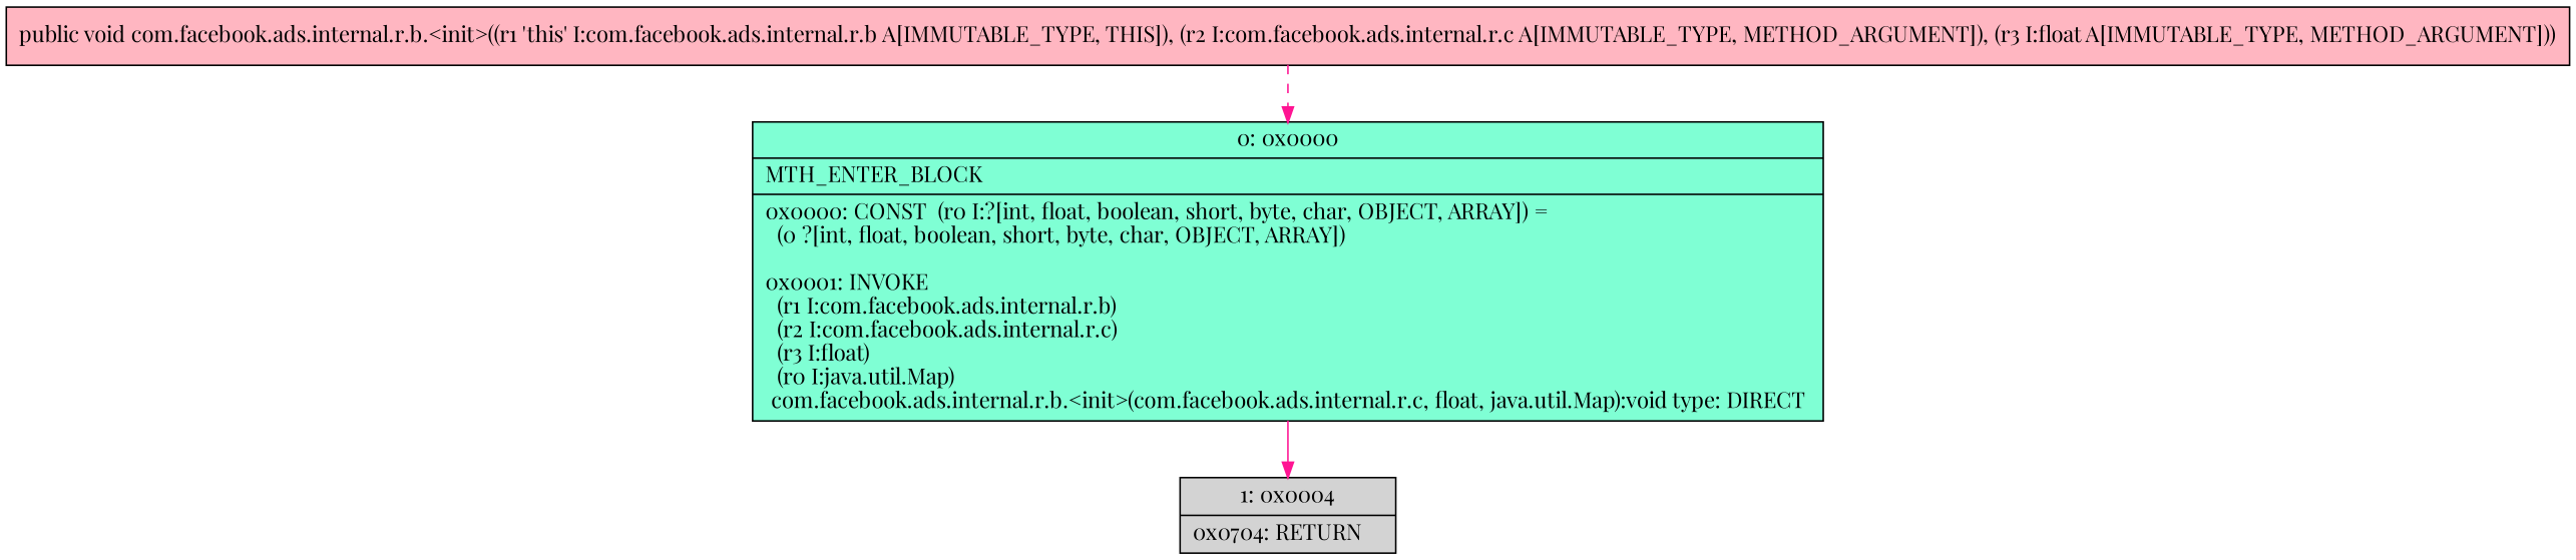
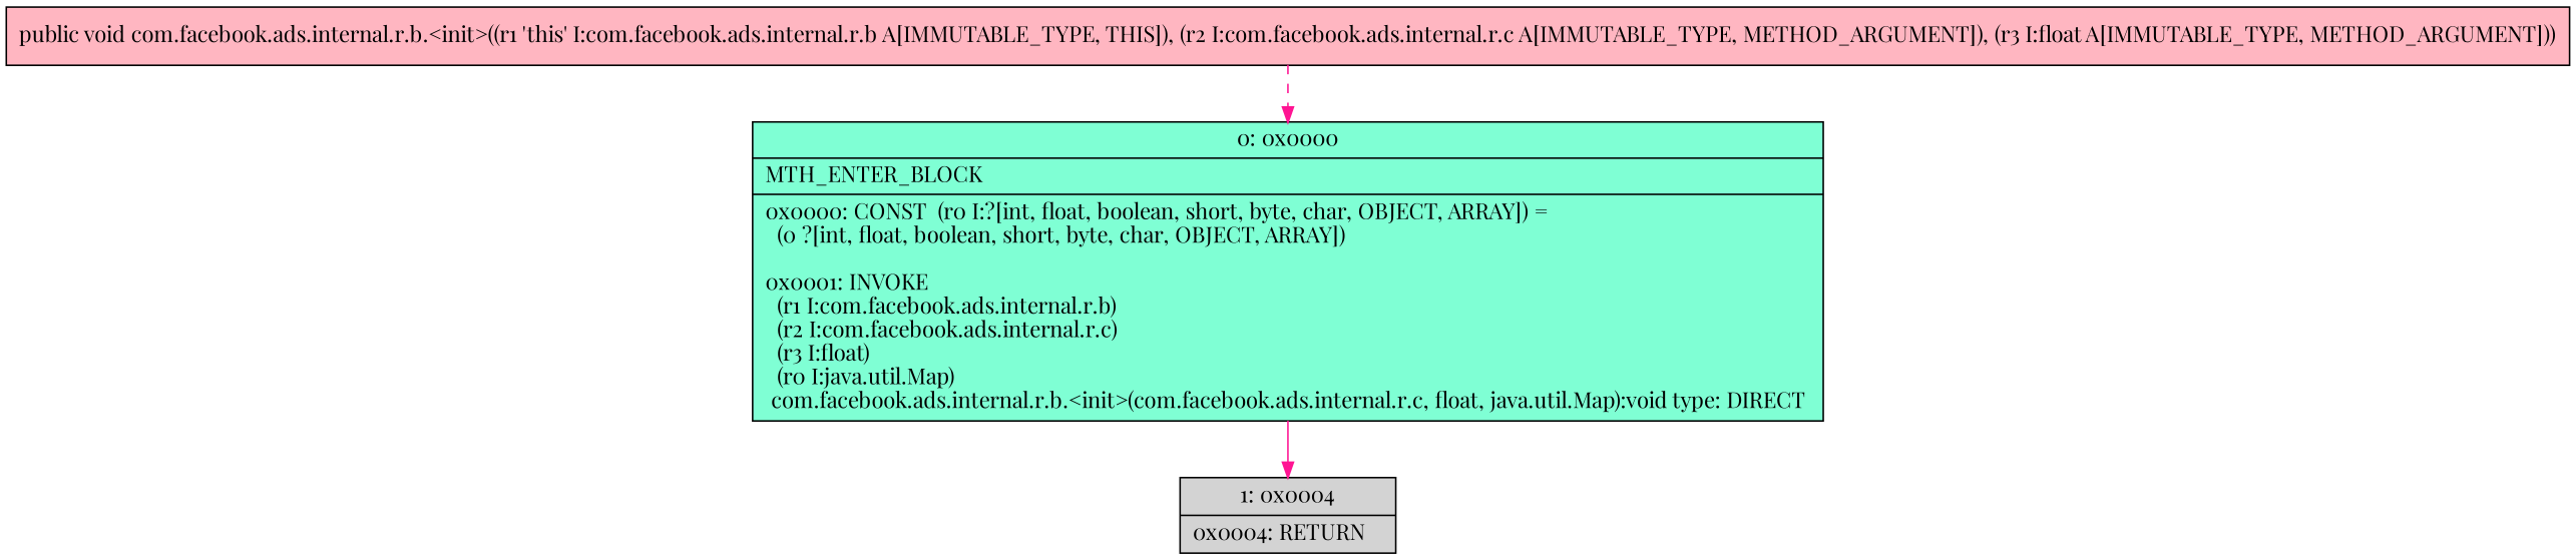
  digraph {
    fontname="Playfair Display"
    node [shape=record style=filled fontname="Playfair Display"]
    edge [color=deeppink fontname="Playfair Display"]
    n1 [label="{0\:\ 0x0000|MTH_ENTER_BLOCK\l|0x0000: CONST  (r0 I:?[int, float, boolean, short, byte, char, OBJECT, ARRAY]) = \l  (0 ?[int, float, boolean, short, byte, char, OBJECT, ARRAY])\l \l0x0001: INVOKE  \l  (r1 I:com.facebook.ads.internal.r.b)\l  (r2 I:com.facebook.ads.internal.r.c)\l  (r3 I:float)\l  (r0 I:java.util.Map)\l com.facebook.ads.internal.r.b.\<init\>(com.facebook.ads.internal.r.c, float, java.util.Map):void type: DIRECT \l}" fillcolor=aquamarine]
-   n2 [label="{1\:\ 0x0004|0x0704: RETURN   \l}" fillcolor=lightgrey]
+   n2 [label="{1\:\ 0x0004|0x0004: RETURN   \l}" fillcolor=lightgrey]
    n3 [label="{public void com.facebook.ads.internal.r.b.\<init\>((r1 'this' I:com.facebook.ads.internal.r.b A[IMMUTABLE_TYPE, THIS]), (r2 I:com.facebook.ads.internal.r.c A[IMMUTABLE_TYPE, METHOD_ARGUMENT]), (r3 I:float A[IMMUTABLE_TYPE, METHOD_ARGUMENT])) }" fillcolor=lightpink]
    n1 -> n2 [style=solid]
    n3 -> n1 [style=dashed]
  }
